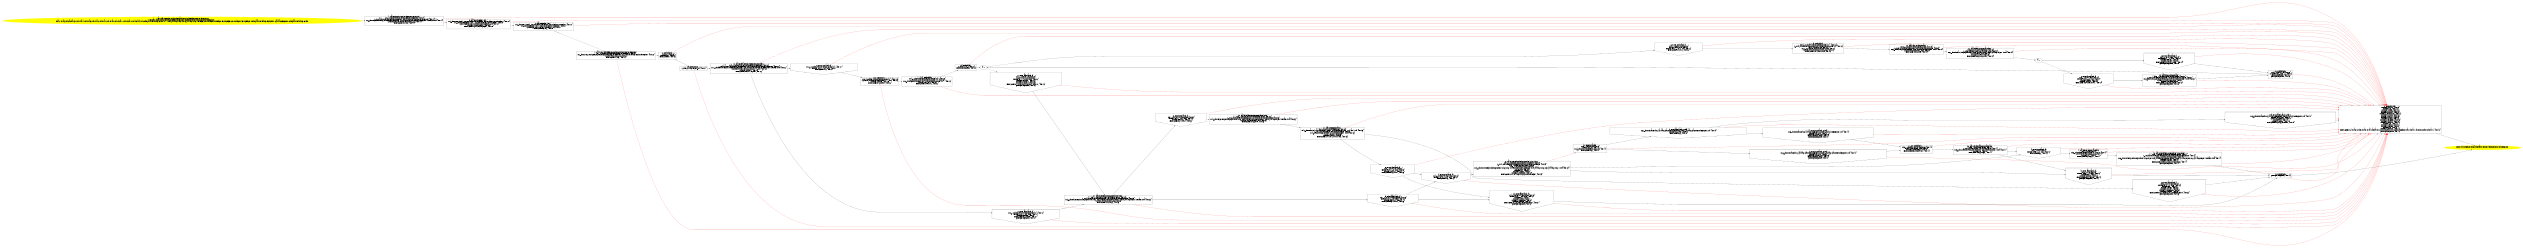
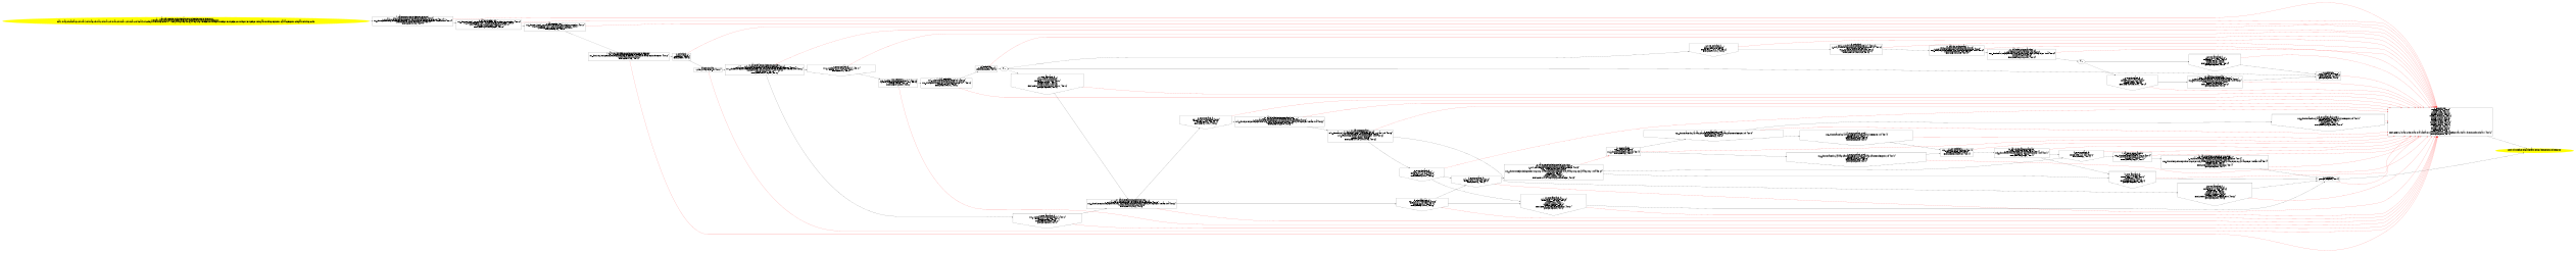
  digraph {
    rankdir=LR
    node [shape=box]
    n1 [color=yellow label="1: Start void UserHelper.verifyAuthentication(HttpServletRequest,HttpServletResponse)\nFormals:  request:javax.servlet.http.HttpServletRequest* response:javax.servlet.http.HttpServletResponse*\nLocals:  $irvar5:void CatchVar150:void $irvar4:void $irvar3:void $irvar2:void $irvar1:void $irvar0:void $bcvar11:void $bcvar10:void $bcvar9:void cookies:javax.servlet.http.Cookie*[_*_](*) token:java.lang.String* id:int ip:java.lang.String* userHelper:com.stn.helpers.UserHelper* securityHelper:com.stn.helpers.SecurityHelper* session:javax.servlet.http.HttpSession* e:java.lang.Exception* cookie:javax.servlet.http.Cookie* \n  " style=filled shape=""]
    n2 [label="4:  Call HttpSession HttpServletRequest.getSession() \n   n$0=*&request:javax.servlet.http.HttpServletRequest* [line 719]\n  _=*n$0:javax.servlet.http.HttpServletRequest*(root javax.servlet.http.HttpServletRequest) [line 719]\n  n$2=_fun_HttpSession HttpServletRequest.getSession()(n$0:javax.servlet.http.HttpServletRequest*) interface virtual [line 719]\n  *&session:javax.servlet.http.HttpSession*=n$2 [line 719]\n  EXIT_SCOPE(_,n$0,n$2); [line 719]\n "]
    n3 [label="3:  exceptions sink \n   NULLIFY(&$irvar3); [line 748]\n  NULLIFY(&ip); [line 748]\n  NULLIFY(&token); [line 748]\n  NULLIFY(&$irvar5); [line 748]\n  NULLIFY(&$irvar4); [line 748]\n  NULLIFY(&CatchVar150); [line 748]\n  NULLIFY(&$irvar0); [line 748]\n  NULLIFY(&$bcvar9); [line 748]\n  NULLIFY(&$irvar1); [line 748]\n  NULLIFY(&cookie); [line 748]\n  NULLIFY(&userHelper); [line 748]\n  NULLIFY(&$irvar2); [line 748]\n  NULLIFY(&$bcvar11); [line 748]\n  NULLIFY(&id); [line 748]\n  NULLIFY(&session); [line 748]\n  NULLIFY(&cookies); [line 748]\n  NULLIFY(&e); [line 748]\n  NULLIFY(&$bcvar10); [line 748]\n  EXIT_SCOPE(n$64,$irvar3,ip,token,$irvar5,$irvar4,CatchVar150,$irvar0,$bcvar9,$irvar1,cookie,userHelper,$irvar2,$bcvar11,id,session,cookies,e,$bcvar10); [line 748]\n  APPLY_ABSTRACTION; [line 748]\n "]
    n4 [label="5:  Call SecurityHelper.<init>() \n   n$3=_fun___new(sizeof(t=com.stn.helpers.SecurityHelper):com.stn.helpers.SecurityHelper*) [line 720]\n  n$4=_fun_SecurityHelper.<init>()(n$3:com.stn.helpers.SecurityHelper*) [line 720]\n  *&securityHelper:com.stn.helpers.SecurityHelper*=n$3 [line 720]\n  NULLIFY(&securityHelper); [line 720]\n  EXIT_SCOPE(n$3,n$4,securityHelper); [line 720]\n "]
    n5 [color=yellow label="2: Exit void UserHelper.verifyAuthentication(HttpServletRequest,HttpServletResponse) \n  " style=filled shape=""]
    n6 [label="6:  Call UserHelper.<init>() \n   n$5=_fun___new(sizeof(t=com.stn.helpers.UserHelper):com.stn.helpers.UserHelper*) [line 721]\n  n$6=_fun_UserHelper.<init>()(n$5:com.stn.helpers.UserHelper*) [line 721]\n  *&userHelper:com.stn.helpers.UserHelper*=n$5 [line 721]\n  EXIT_SCOPE(n$5,n$6); [line 721]\n "]
    n7 [label="7:  Call String SecurityHelper.getClientIpAddress(HttpServletRequest) \n   n$7=*&request:javax.servlet.http.HttpServletRequest* [line 722]\n  n$8=_fun_String SecurityHelper.getClientIpAddress(HttpServletRequest)(n$7:javax.servlet.http.HttpServletRequest*) [line 722]\n  *&ip:java.lang.String*=n$8 [line 722]\n  EXIT_SCOPE(n$7,n$8); [line 722]\n "]
    n8 [label="8:  method_body \n   *&id:int=-1 [line 723]\n  NULLIFY(&id); [line 723]\n  EXIT_SCOPE(id); [line 723]\n "]
-   n9 [label="9:  method_body \n   *&token:java.lang.Object*=null [line 724]\n "]
+   n9 [label="9:  method_intValue \n   *&token:java.lang.Object*=null [line 724]\n "]
    n10 [label="10:  Call Cookie[] HttpServletRequest.getCookies() \n   n$9=*&request:javax.servlet.http.HttpServletRequest* [line 726]\n  _=*n$9:javax.servlet.http.HttpServletRequest*(root javax.servlet.http.HttpServletRequest) [line 726]\n  n$11=_fun_Cookie[] HttpServletRequest.getCookies()(n$9:javax.servlet.http.HttpServletRequest*) interface virtual [line 726]\n  *&cookies:javax.servlet.http.Cookie*[_*_](*)=n$11 [line 726]\n  NULLIFY(&request); [line 726]\n  EXIT_SCOPE(_,n$9,n$11,request); [line 726]\n "]
    n11 [label="11: Prune (true branch, if) \n   n$12=*&cookies:javax.servlet.http.Cookie*[_*_](*) [line 727]\n  PRUNE(!(n$12 == null), true); [line 727]\n  EXIT_SCOPE(n$12); [line 727]\n " shape=invhouse]
    n12 [label="12: Prune (false branch, if) \n   n$12=*&cookies:javax.servlet.http.Cookie*[_*_](*) [line 727]\n  PRUNE((n$12 == null), false); [line 727]\n  NULLIFY(&cookies); [line 727]\n  EXIT_SCOPE(n$12,cookies); [line 727]\n  APPLY_ABSTRACTION; [line 727]\n " shape=invhouse]
    n13 [label="13:  method_body \n   n$13=*&cookies:javax.servlet.http.Cookie*[_*_](*) [line 728]\n  *&$bcvar9:javax.servlet.http.Cookie*[_*_](*)=n$13 [line 728]\n  NULLIFY(&cookies); [line 728]\n  EXIT_SCOPE(n$13,cookies); [line 728]\n "]
    n14 [label="27:  Call Object HttpSession.getAttribute(String) \n   n$34=*&session:javax.servlet.http.HttpSession* [line 735]\n  _=*n$34:javax.servlet.http.HttpSession*(root javax.servlet.http.HttpSession) [line 735]\n  n$36=_fun_Object HttpSession.getAttribute(String)(n$34:javax.servlet.http.HttpSession*,\"userId\":java.lang.Object*) interface virtual [line 735]\n  *&$irvar2:java.lang.Object*=n$36 [line 735]\n  EXIT_SCOPE(_,n$34,n$36); [line 735]\n "]
    n15 [label="14:  method_body \n   n$14=*&$bcvar9:javax.servlet.http.Cookie*[_*_](*) [line 728]\n  _=*n$14:int(root javax.servlet.http.Cookie*[_*_]) [line 728]\n  n$16=_fun___get_array_length(n$14:javax.servlet.http.Cookie*[_*_](*)) [line 728]\n  *&$bcvar10:int=n$16 [line 728]\n  EXIT_SCOPE(_,n$14,n$16); [line 728]\n "]
    n16 [label="28: Prune (true branch, if) \n   n$37=*&$irvar2:java.lang.Object* [line 735]\n  PRUNE(!(n$37 == null), true); [line 735]\n  NULLIFY(&$irvar2); [line 735]\n  EXIT_SCOPE(n$37,$irvar2); [line 735]\n " shape=invhouse]
    n17 [label="29: Prune (false branch, if) \n   n$37=*&$irvar2:java.lang.Object* [line 735]\n  PRUNE((n$37 == null), false); [line 735]\n  NULLIFY(&$irvar2); [line 735]\n  EXIT_SCOPE(n$37,$irvar2); [line 735]\n " shape=invhouse]
    n18 [label="15:  method_body \n   *&$bcvar11:int=0 [line 728]\n  APPLY_ABSTRACTION; [line 728]\n "]
    n19 [label="30:  Call Object HttpSession.getAttribute(String) \n   n$38=*&session:javax.servlet.http.HttpSession* [line 735]\n  _=*n$38:javax.servlet.http.HttpSession*(root javax.servlet.http.HttpSession) [line 735]\n  n$40=_fun_Object HttpSession.getAttribute(String)(n$38:javax.servlet.http.HttpSession*,\"userId\":java.lang.Object*) interface virtual [line 735]\n  *&$irvar3:java.lang.Object*=n$40 [line 735]\n  EXIT_SCOPE(_,n$38,n$40); [line 735]\n "]
    n20 [label="34: Prune (true branch, if) \n   n$46=*&token:java.lang.String* [line 737]\n  PRUNE(!(n$46 == null), true); [line 737]\n  EXIT_SCOPE(n$46); [line 737]\n " shape=invhouse]
    n21 [label="35: Prune (false branch, if) \n   n$46=*&token:java.lang.String* [line 737]\n  PRUNE((n$46 == null), false); [line 737]\n  NULLIFY(&ip); [line 737]\n  NULLIFY(&token); [line 737]\n  NULLIFY(&userHelper); [line 737]\n  NULLIFY(&session); [line 737]\n  EXIT_SCOPE(n$46,ip,token,userHelper,session); [line 737]\n  APPLY_ABSTRACTION; [line 737]\n " shape=invhouse]
    n22 [label="18: + \n  " shape=""]
    n23 [label="16: Prune (true branch, if) \n   n$17=*&$bcvar11:int [line 728]\n  n$18=*&$bcvar10:int [line 728]\n  PRUNE(!(n$17 >= n$18), true); [line 728]\n  EXIT_SCOPE(n$17,n$18); [line 728]\n " shape=invhouse]
    n24 [label="17: Prune (false branch, if) \n   n$17=*&$bcvar11:int [line 728]\n  n$18=*&$bcvar10:int [line 728]\n  PRUNE((n$17 >= n$18), false); [line 728]\n  NULLIFY(&$bcvar9); [line 728]\n  NULLIFY(&$bcvar11); [line 728]\n  NULLIFY(&$bcvar10); [line 728]\n  EXIT_SCOPE(n$17,n$18,$bcvar9,$bcvar11,$bcvar10); [line 728]\n  APPLY_ABSTRACTION; [line 728]\n " shape=invhouse]
    n25 [label="19:  method_body \n   n$19=*&$bcvar9:javax.servlet.http.Cookie*[_*_](*) [line 728]\n  _=*n$19:javax.servlet.http.Cookie*(root javax.servlet.http.Cookie*[_*_]) [line 728]\n  n$20=*&$bcvar11:int [line 728]\n  n$22=*n$19[n$20]:javax.servlet.http.Cookie* [line 728]\n  *&cookie:javax.servlet.http.Cookie*=n$22 [line 728]\n  EXIT_SCOPE(_,n$19,n$20,n$22); [line 728]\n "]
    n26 [label="20:  Call String Cookie.getName() \n   n$23=*&cookie:javax.servlet.http.Cookie* [line 729]\n  _=*n$23:javax.servlet.http.Cookie*(root javax.servlet.http.Cookie) [line 729]\n  n$25=_fun_String Cookie.getName()(n$23:javax.servlet.http.Cookie*) virtual [line 729]\n  *&$irvar0:java.lang.String*=n$25 [line 729]\n  EXIT_SCOPE(_,n$23,n$25); [line 729]\n "]
    n27 [label="21:  Call boolean String.equals(Object) \n   n$26=*&$irvar0:java.lang.String* [line 729]\n  _=*n$26:java.lang.String*(root java.lang.String) [line 729]\n  n$28=_fun_boolean String.equals(Object)(n$26:java.lang.String*,\"token\":java.lang.Object*) virtual [line 729]\n  *&$irvar1:_Bool=n$28 [line 729]\n  NULLIFY(&$irvar0); [line 729]\n  EXIT_SCOPE(_,n$26,n$28,$irvar0); [line 729]\n "]
    n28 [label="24: + \n  " shape=""]
    n29 [label="22: Prune (true branch, if) \n   n$29=*&$irvar1:_Bool [line 729]\n  PRUNE(!(n$29 == 0), true); [line 729]\n  NULLIFY(&token); [line 729]\n  NULLIFY(&$irvar1); [line 729]\n  EXIT_SCOPE(n$29,token,$irvar1); [line 729]\n " shape=invhouse]
    n30 [label="23: Prune (false branch, if) \n   n$29=*&$irvar1:_Bool [line 729]\n  PRUNE((n$29 == 0), false); [line 729]\n  NULLIFY(&$irvar1); [line 729]\n  NULLIFY(&cookie); [line 729]\n  EXIT_SCOPE(n$29,$irvar1,cookie); [line 729]\n  APPLY_ABSTRACTION; [line 729]\n " shape=invhouse]
    n31 [label="25:  Call String Cookie.getValue() \n   n$30=*&cookie:javax.servlet.http.Cookie* [line 730]\n  _=*n$30:javax.servlet.http.Cookie*(root javax.servlet.http.Cookie) [line 730]\n  n$32=_fun_String Cookie.getValue()(n$30:javax.servlet.http.Cookie*) virtual [line 730]\n  *&token:java.lang.String*=n$32 [line 730]\n  NULLIFY(&cookie); [line 730]\n  EXIT_SCOPE(_,n$30,n$32,cookie); [line 730]\n  APPLY_ABSTRACTION; [line 730]\n "]
    n32 [label="26:  method_body \n   n$33=*&$bcvar11:int [line 728]\n  *&$bcvar11:int=(n$33 + 1) [line 728]\n  EXIT_SCOPE(n$33); [line 728]\n  APPLY_ABSTRACTION; [line 728]\n "]
    n33 [label="31:  Call int Integer.intValue() \n   n$41=*&$irvar3:java.lang.Object* [line 735]\n  n$42=_fun___cast(n$41:java.lang.Object*,sizeof(t=java.lang.Integer;sub_t=( sub )(cast)):void) [line 735]\n  _=*n$42:java.lang.Integer*(root java.lang.Integer) [line 735]\n  n$44=_fun_int Integer.intValue()(n$42:java.lang.Integer*) virtual [line 735]\n  *&$irvar4:int=n$44 [line 735]\n  NULLIFY(&$irvar3); [line 735]\n  EXIT_SCOPE(_,n$41,n$42,n$44,$irvar3); [line 735]\n "]
    n34 [label="36:  Call int UserHelper.checkLoginToken(String,String) \n   n$47=*&userHelper:com.stn.helpers.UserHelper* [line 739]\n  _=*n$47:com.stn.helpers.UserHelper*(root com.stn.helpers.UserHelper) [line 739]\n  n$49=*&token:java.lang.String* [line 739]\n  n$50=*&ip:java.lang.String* [line 739]\n  n$51=_fun_int UserHelper.checkLoginToken(String,String)(n$47:com.stn.helpers.UserHelper*,n$49:java.lang.String*,n$50:java.lang.String*) virtual [line 739]\n  *&id:int=n$51 [line 739]\n  NULLIFY(&ip); [line 739]\n  NULLIFY(&token); [line 739]\n  NULLIFY(&userHelper); [line 739]\n  EXIT_SCOPE(_,n$47,n$49,n$50,n$51,ip,token,userHelper); [line 739]\n "]
    n35 [label="13:  method_body \n   APPLY_ABSTRACTION; [line 748]\n "]
    n36 [label="32: Prune (true branch, if) \n   n$45=*&$irvar4:int [line 735]\n  PRUNE(!(n$45 >= 0), true); [line 735]\n  NULLIFY(&$irvar4); [line 735]\n  EXIT_SCOPE(n$45,$irvar4); [line 735]\n " shape=invhouse]
    n37 [label="33: Prune (false branch, if) \n   n$45=*&$irvar4:int [line 735]\n  PRUNE((n$45 >= 0), false); [line 735]\n  NULLIFY(&ip); [line 735]\n  NULLIFY(&token); [line 735]\n  NULLIFY(&$irvar4); [line 735]\n  NULLIFY(&userHelper); [line 735]\n  NULLIFY(&session); [line 735]\n  EXIT_SCOPE(n$45,ip,token,$irvar4,userHelper,session); [line 735]\n  APPLY_ABSTRACTION; [line 735]\n " shape=invhouse]
    n38 [label="39: Prune (true branch, if) \n   n$56=*&id:int [line 743]\n  PRUNE(!(n$56 <= 0), true); [line 743]\n  EXIT_SCOPE(n$56); [line 743]\n " shape=invhouse]
    n39 [label="40: Prune (false branch, if) \n   n$56=*&id:int [line 743]\n  PRUNE((n$56 <= 0), false); [line 743]\n  NULLIFY(&id); [line 743]\n  NULLIFY(&session); [line 743]\n  EXIT_SCOPE(n$56,id,session); [line 743]\n  APPLY_ABSTRACTION; [line 743]\n " shape=invhouse]
    n40 [label="48:  exception handler \n   n$63=*&return:void [line 740]\n  *&return:void=null [line 740]\n  n$64=_fun___unwrap_exception(n$63:void) [line 740]\n  EXIT_SCOPE(n$63); [line 740]\n "]
    n41 [label="41:  Call Integer Integer.valueOf(int) \n   n$57=*&id:int [line 744]\n  n$58=_fun_Integer Integer.valueOf(int)(n$57:int) [line 744]\n  *&$irvar5:java.lang.Integer*=n$58 [line 744]\n  NULLIFY(&id); [line 744]\n  EXIT_SCOPE(n$57,n$58,id); [line 744]\n "]
    n42 [label="46: Prune (true branch, switch) \n   n$66=_fun___instanceof(n$64:java.lang.ClassNotFoundException*,sizeof(t=java.lang.ClassNotFoundException):void) [line 740]\n  PRUNE(n$66, true); [line 740]\n  *&CatchVar150:void=n$64 [line 740]\n  EXIT_SCOPE(n$64,n$66); [line 740]\n  APPLY_ABSTRACTION; [line 740]\n " shape=invhouse]
    n43 [label="47: Prune (false branch, switch) \n   n$66=_fun___instanceof(n$64:java.lang.ClassNotFoundException*,sizeof(t=java.lang.ClassNotFoundException):void) [line 740]\n  PRUNE(!n$66, false); [line 740]\n  EXIT_SCOPE(n$66); [line 740]\n " shape=invhouse]
    n44 [label="42:  Call void HttpSession.setAttribute(String,Object) \n   n$59=*&session:javax.servlet.http.HttpSession* [line 744]\n  _=*n$59:javax.servlet.http.HttpSession*(root javax.servlet.http.HttpSession) [line 744]\n  n$61=*&$irvar5:java.lang.Integer* [line 744]\n  n$62=_fun_void HttpSession.setAttribute(String,Object)(n$59:javax.servlet.http.HttpSession*,\"userId\":java.lang.Object*,n$61:java.lang.Integer*) interface virtual [line 744]\n  NULLIFY(&$irvar5); [line 744]\n  NULLIFY(&session); [line 744]\n  EXIT_SCOPE(_,n$59,n$61,n$62,$irvar5,session); [line 744]\n  APPLY_ABSTRACTION; [line 744]\n "]
    n45 [label="37:  method_body \n   n$52=*&CatchVar150:java.lang.Object* [line 740]\n  *&e:java.lang.Object*=n$52 [line 740]\n  NULLIFY(&CatchVar150); [line 740]\n  EXIT_SCOPE(n$52,CatchVar150); [line 740]\n "]
    n46 [label="44: Prune (true branch, switch) \n   n$65=_fun___instanceof(n$64:java.sql.SQLException*,sizeof(t=java.sql.SQLException):void) [line 740]\n  PRUNE(n$65, true); [line 740]\n  *&CatchVar150:void=n$64 [line 740]\n  EXIT_SCOPE(n$64,n$65); [line 740]\n  APPLY_ABSTRACTION; [line 740]\n " shape=invhouse]
    n47 [label="45: Prune (false branch, switch) \n   n$65=_fun___instanceof(n$64:java.sql.SQLException*,sizeof(t=java.sql.SQLException):void) [line 740]\n  PRUNE(!n$65, false); [line 740]\n  *&return:void=EXN n$64 [line 740]\n  NULLIFY(&id); [line 740]\n  NULLIFY(&session); [line 740]\n  EXIT_SCOPE(n$64,n$65,id,session); [line 740]\n " shape=invhouse]
    n48 [label="38:  Call void Throwable.printStackTrace() \n   n$53=*&e:java.lang.Object* [line 741]\n  _=*n$53:java.lang.Object*(root java.lang.Object) [line 741]\n  n$55=_fun_void Throwable.printStackTrace()(n$53:java.lang.Object*) virtual [line 741]\n  NULLIFY(&e); [line 741]\n  EXIT_SCOPE(_,n$53,n$55,e); [line 741]\n "]
    n1 -> n2
    n2 -> n3 [color=red]
    n2 -> n4
    n3 -> n5
    n4 -> n3 [color=red]
    n4 -> n6
    n6 -> n3 [color=red]
    n6 -> n7
    n7 -> n3 [color=red]
    n7 -> n8
    n8 -> n3 [color=red]
    n8 -> n9
    n9 -> n3 [color=red]
    n9 -> n10
    n10 -> n3 [color=red]
    n10 -> n11
    n10 -> n12
    n11 -> n3 [color=red]
    n11 -> n13
    n12 -> n3 [color=red]
    n12 -> n14
    n13 -> n3 [color=red]
    n13 -> n15
    n14 -> n3 [color=red]
    n14 -> n16
    n14 -> n17
    n15 -> n3 [color=red]
    n15 -> n18
    n16 -> n3 [color=red]
    n16 -> n19
    n17 -> n3 [color=red]
    n17 -> n20
    n17 -> n21
    n18 -> n3 [color=red]
    n18 -> n22
    n19 -> n3 [color=red]
    n19 -> n33
    n20 -> n3 [color=red]
    n20 -> n34
    n21 -> n3 [color=red]
    n21 -> n35
    n22 -> n23
    n22 -> n24
    n23 -> n3 [color=red]
    n23 -> n25
    n24 -> n3 [color=red]
    n24 -> n14
    n25 -> n3 [color=red]
    n25 -> n26
    n26 -> n3 [color=red]
    n26 -> n27
    n27 -> n3 [color=red]
    n27 -> n28
    n28 -> n29
    n28 -> n30
    n29 -> n3 [color=red]
    n29 -> n31
    n30 -> n3 [color=red]
    n30 -> n32
    n31 -> n3 [color=red]
    n31 -> n32
    n32 -> n3 [color=red]
    n32 -> n22
    n33 -> n3 [color=red]
    n33 -> n36
    n33 -> n37
    n34 -> n38
    n34 -> n39
    n34 -> n40 [color=red]
    n35 -> n3 [color=red]
    n35 -> n5
    n36 -> n3 [color=red]
    n36 -> n20
    n36 -> n21
    n37 -> n3 [color=red]
    n37 -> n35
    n38 -> n3 [color=red]
    n38 -> n41
    n39 -> n3 [color=red]
    n39 -> n35
    n40 -> n3 [color=red]
    n40 -> n42
    n40 -> n43
    n41 -> n3 [color=red]
    n41 -> n44
    n42 -> n3 [color=red]
    n42 -> n45
    n43 -> n3 [color=red]
    n43 -> n46
    n43 -> n47
    n44 -> n3 [color=red]
    n44 -> n35
    n45 -> n3 [color=red]
    n45 -> n48
    n46 -> n3 [color=red]
    n46 -> n45
    n47 -> n3
    n47 -> n3 [color=red]
    n48 -> n3 [color=red]
    n48 -> n38
    n48 -> n39
  }
